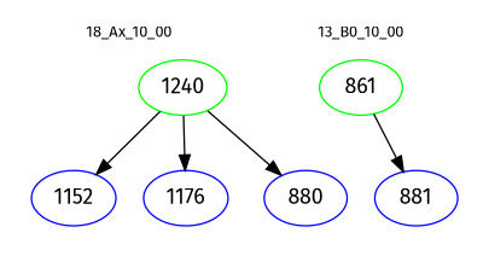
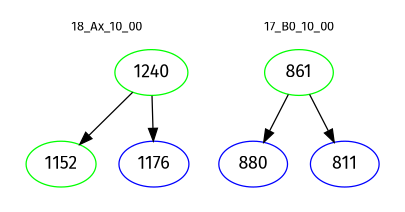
  digraph {
    fontname="Fira Sans"
    node [color=blue fontname="Fira Sans"]
    edge [color=black fontname="Fira Sans"]
    n1 [color=green label=1240]
-   n2 [label=1152]
+   n2 [color=green label=1152]
    n3 [label=1176]
    n4 [color=green label=861]
    n5 [label=880]
-   n6 [label=881]
+   n6 [label=811]
    subgraph cluster_1 {
      color=white
      fontsize=10
      label="18_Ax_10_00"
      n1
      n2
      n3
    }
    subgraph cluster_2 {
      color=white
      fontsize=10
-     label="13_B0_10_00"
+     label="17_B0_10_00"
      n4
      n5
      n6
    }
    n1 -> n2
    n1 -> n3
-   n1 -> n5
+   n4 -> n5
    n4 -> n6
  }
